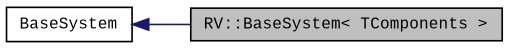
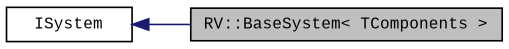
  digraph {
    rankdir=LR
    fontname="Liberation Mono"
    node [color=black fontname="Liberation Mono" fontsize=10 shape=record style=filled]
    n1 [fillcolor=grey75 fontcolor=black height=0.2 label="RV::BaseSystem\< TComponents \>" width=0.4]
-   n2 [fillcolor=white height=0.2 label=BaseSystem width=0.4]
+   n2 [fillcolor=white height=0.2 label=ISystem width=0.4]
    n2 -> n1 [color=midnightblue dir=back fontname="Liberation Mono" fontsize=10 labelfontname=Helvetica labelfontsize=10 style=solid]
  }
